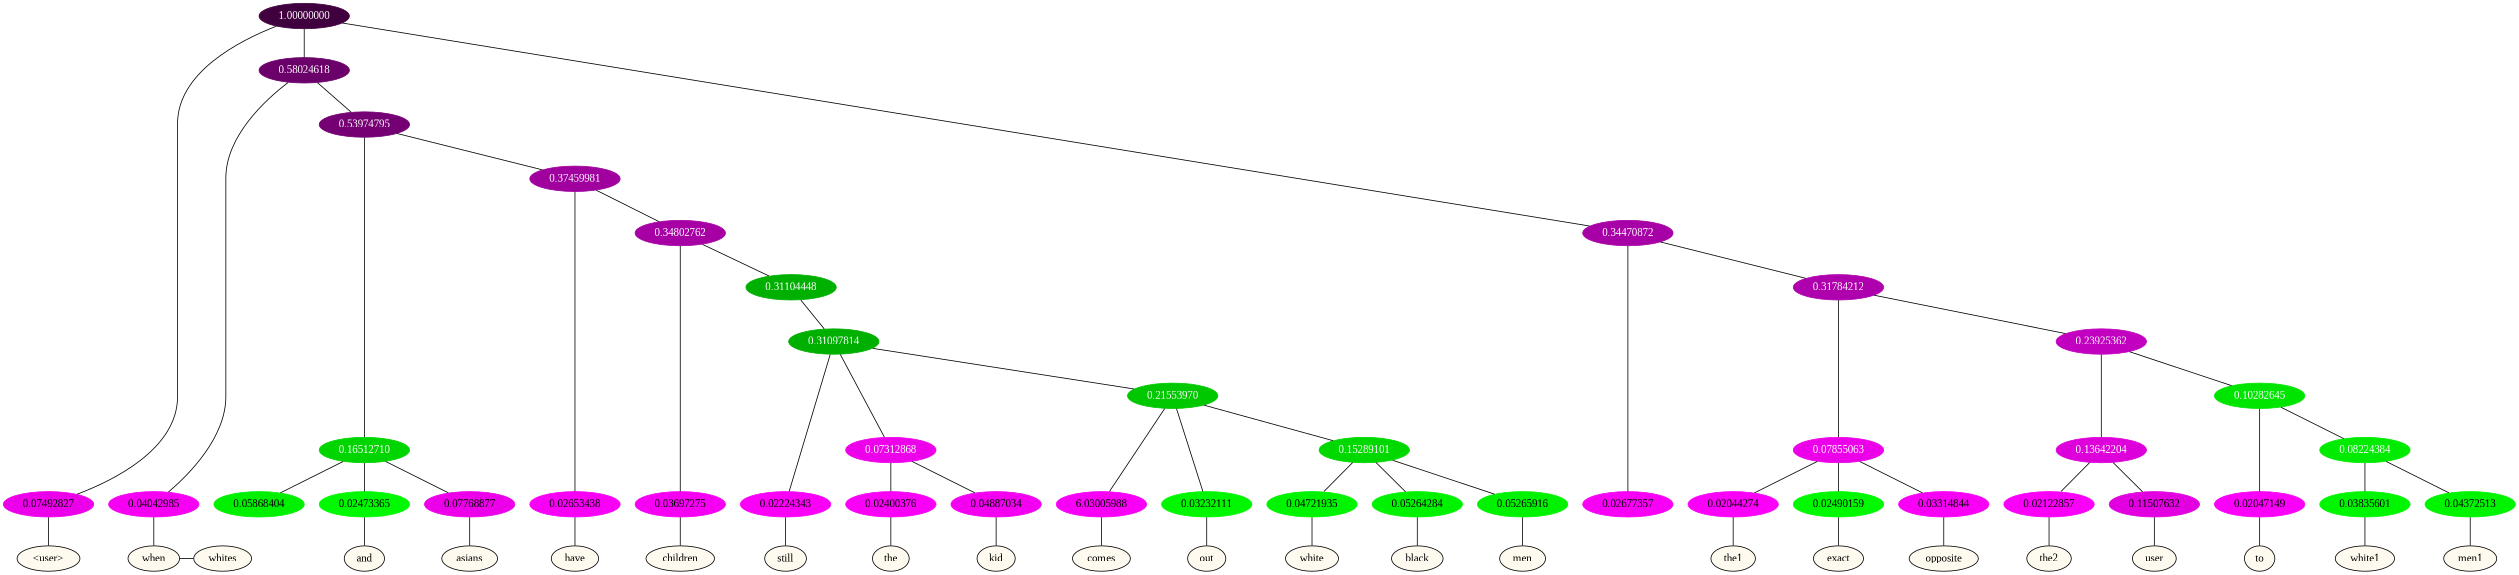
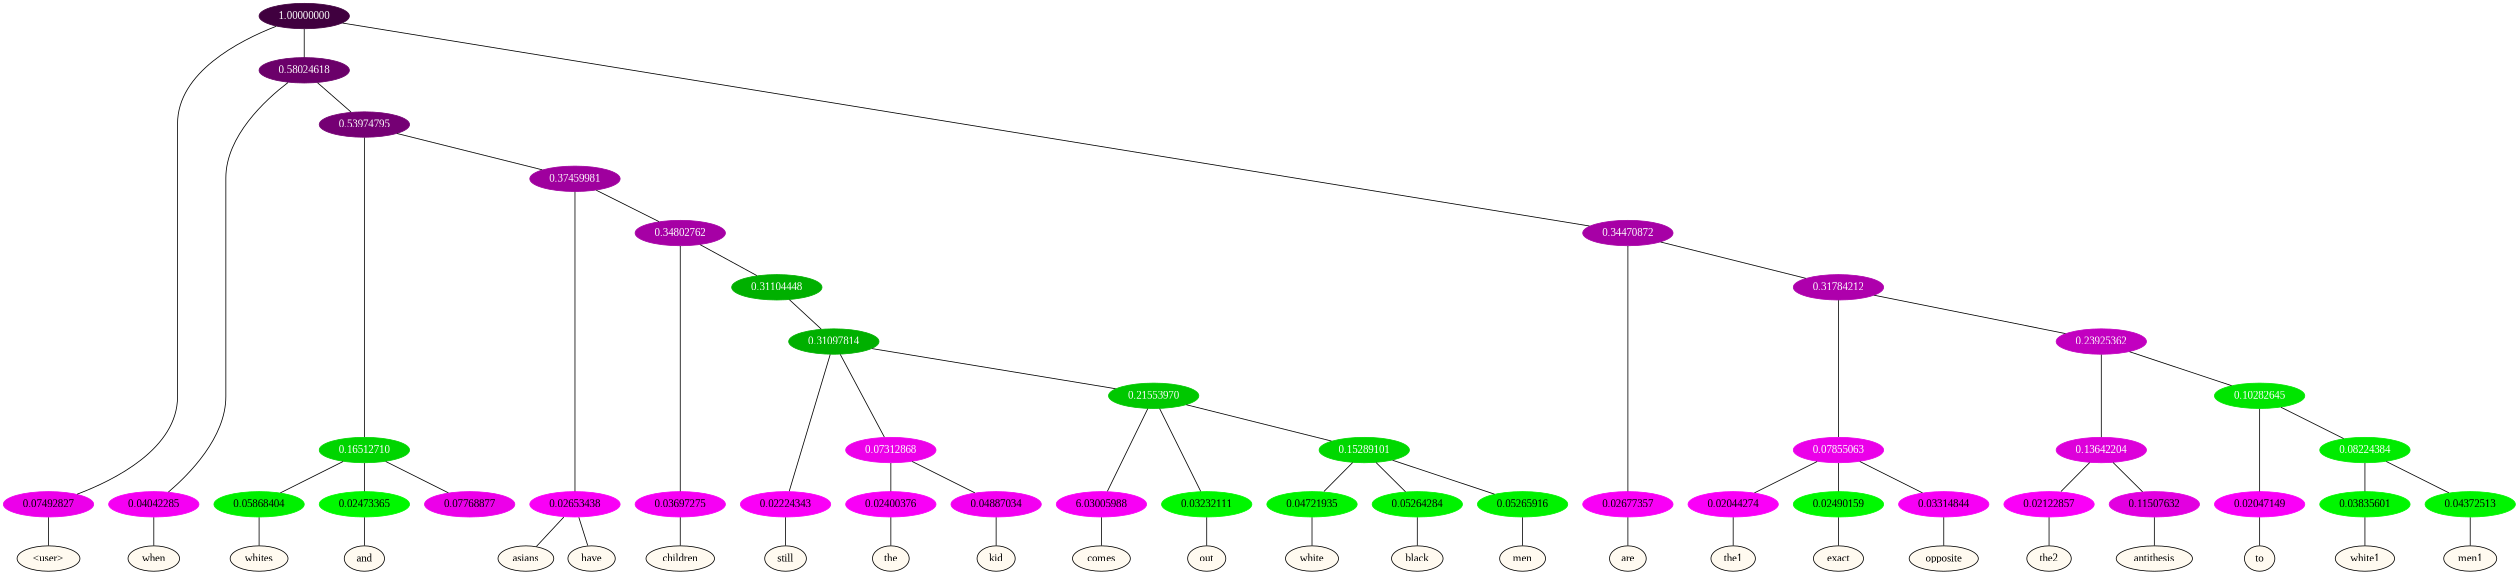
  graph {
    fontname="Liberation Serif"
    node [color=black fontname="Liberation Serif" format=png nodesep=0.001 ordering=out overlap_scaling=0.01 ranksep=0.001 style=filled]
    edge [fontname="Liberation Serif"]
    n1 [fillcolor=floralwhite height=0.15 label="\<user\>" style="filled,solid" width=0.15]
    n2 [fillcolor=floralwhite height=0.15 label=when style="filled,solid" width=0.15]
    n3 [fillcolor=floralwhite height=0.15 label=whites style="filled,solid" width=0.15]
    n4 [fillcolor=floralwhite height=0.15 label=and style="filled,solid" width=0.15]
    n5 [fillcolor=floralwhite height=0.15 label=asians style="filled,solid" width=0.15]
    n6 [fillcolor=floralwhite height=0.15 label=have style="filled,solid" width=0.15]
    n7 [fillcolor=floralwhite height=0.15 label=children style="filled,solid" width=0.15]
    n8 [fillcolor=floralwhite height=0.15 label=the style="filled,solid" width=0.15]
    n9 [fillcolor=floralwhite height=0.15 label=kid style="filled,solid" width=0.15]
    n10 [fillcolor=floralwhite height=0.15 label=still style="filled,solid" width=0.15]
    n11 [fillcolor=floralwhite height=0.15 label=comes style="filled,solid" width=0.15]
    n12 [fillcolor=floralwhite height=0.15 label=out style="filled,solid" width=0.15]
    n13 [fillcolor=floralwhite height=0.15 label=white style="filled,solid" width=0.15]
    n14 [fillcolor=floralwhite height=0.15 label=black style="filled,solid" width=0.15]
    n15 [fillcolor=floralwhite height=0.15 label=men style="filled,solid" width=0.15]
+   n16 [fillcolor=floralwhite height=0.15 label=are style="filled,solid" width=0.15]
    n17 [fillcolor=floralwhite height=0.15 label=the1 style="filled,solid" width=0.15]
    n18 [fillcolor=floralwhite height=0.15 label=exact style="filled,solid" width=0.15]
    n19 [fillcolor=floralwhite height=0.15 label=opposite style="filled,solid" width=0.15]
    n20 [fillcolor=floralwhite height=0.15 label=the2 style="filled,solid" width=0.15]
-   n21 [fillcolor=floralwhite height=0.15 label=user style="filled,solid" width=0.15]
+   n21 [fillcolor=floralwhite height=0.15 label=antithesis style="filled,solid" width=0.15]
    n22 [fillcolor=floralwhite height=0.15 label=to style="filled,solid" width=0.15]
    n23 [fillcolor=floralwhite height=0.15 label=white1 style="filled,solid" width=0.15]
    n24 [fillcolor=floralwhite height=0.15 label=men1 style="filled,solid" width=0.15]
    n25 [color="0.835 1.000 0.925" fontcolor=black height=0.15 label=0.07492827 width=0.15]
-   n26 [color="0.835 1.000 0.960" fontcolor=black height=0.15 label=0.04042985 width=0.15]
+   n26 [color="0.835 1.000 0.960" fontcolor=black height=0.15 label=0.04042285 width=0.15]
    n27 [color="0.334 1.000 0.941" fontcolor=black height=0.15 label=0.05868404 width=0.15]
    n28 [color="0.334 1.000 0.971" fontcolor=black height=0.15 label=0.02473365 width=0.15]
    n29 [color="0.835 1.000 0.922" fontcolor=black height=0.15 label=0.07768877 width=0.15]
    n30 [color="0.835 1.000 0.973" fontcolor=black height=0.15 label=0.02653438 width=0.15]
    n31 [color="0.835 1.000 0.963" fontcolor=black height=0.15 label=0.03697275 width=0.15]
    n32 [color="0.835 1.000 0.976" fontcolor=black height=0.15 label=0.02400376 width=0.15]
    n33 [color="0.835 1.000 0.951" fontcolor=black height=0.15 label=0.04887034 width=0.15]
    n34 [color="0.835 1.000 0.978" fontcolor=black height=0.15 label=0.02224343 width=0.15]
    n35 [color="0.835 1.000 0.970" fontcolor=black height=0.15 label=6.03005988 width=0.15]
    n36 [color="0.334 1.000 0.968" fontcolor=black height=0.15 label=0.03232111 width=0.15]
    n37 [color="0.334 1.000 0.953" fontcolor=black height=0.15 label=0.04721935 width=0.15]
    n38 [color="0.334 1.000 0.947" fontcolor=black height=0.15 label=0.05264284 width=0.15]
    n39 [color="0.334 1.000 0.947" fontcolor=black height=0.15 label=0.05265916 width=0.15]
    n40 [color="0.835 1.000 0.973" fontcolor=black height=0.15 label=0.02677357 width=0.15]
    n41 [color="0.835 1.000 0.980" fontcolor=black height=0.15 label=0.02044274 width=0.15]
    n42 [color="0.334 1.000 0.975" fontcolor=black height=0.15 label=0.02490159 width=0.15]
    n43 [color="0.835 1.000 0.967" fontcolor=black height=0.15 label=0.03314844 width=0.15]
    n44 [color="0.835 1.000 0.979" fontcolor=black height=0.15 label=0.02122857 width=0.15]
    n45 [color="0.835 1.000 0.885" fontcolor=black height=0.15 label=0.11507632 width=0.15]
    n46 [color="0.835 1.000 0.980" fontcolor=black height=0.15 label=0.02047149 width=0.15]
    n47 [color="0.334 1.000 0.962" fontcolor=black height=0.15 label=0.03835601 width=0.15]
    n48 [color="0.334 1.000 0.956" fontcolor=black height=0.15 label=0.04372513 width=0.15]
    n49 [color="0.835 1.000 0.250" fontcolor=grey99 height=0.15 label=1.00000000 width=0.15]
    n50 [color="0.835 1.000 0.420" fontcolor=grey99 height=0.15 label=0.58024618 width=0.15]
    n51 [color="0.835 1.000 0.655" fontcolor=grey99 height=0.15 label=0.34470872 width=0.15]
    n52 [color="0.835 1.000 0.460" fontcolor=grey99 height=0.15 label=0.53974795 width=0.15]
    n53 [color="0.835 1.000 0.682" fontcolor=grey99 height=0.15 label=0.31784212 width=0.15]
    n54 [color="0.334 1.000 0.835" fontcolor=grey99 height=0.15 label=0.16512710 width=0.15]
    n55 [color="0.835 1.000 0.625" fontcolor=grey99 height=0.15 label=0.37459981 width=0.15]
    n56 [color="0.835 1.000 0.921" fontcolor=grey99 height=0.15 label=0.07855063 width=0.15]
    n57 [color="0.835 1.000 0.761" fontcolor=grey99 height=0.15 label=0.23925362 width=0.15]
    n58 [color="0.835 1.000 0.652" fontcolor=grey99 height=0.15 label=0.34802762 width=0.15]
    n59 [color="0.835 1.000 0.864" fontcolor=grey99 height=0.15 label=0.13642204 width=0.15]
    n60 [color="0.334 1.000 0.897" fontcolor=grey99 height=0.15 label=0.10282645 width=0.15]
    n61 [color="0.334 1.000 0.689" fontcolor=grey99 height=0.15 label=0.31104448 width=0.15]
    n62 [color="0.334 1.000 0.918" fontcolor=grey99 height=0.15 label=0.08224384 width=0.15]
    n63 [color="0.334 1.000 0.689" fontcolor=grey99 height=0.15 label=0.31097814 width=0.15]
    n64 [color="0.835 1.000 0.927" fontcolor=grey99 height=0.15 label=0.07312868 width=0.15]
    n65 [color="0.334 1.000 0.784" fontcolor=grey99 height=0.15 label=0.21553970 width=0.15]
    n66 [color="0.334 1.000 0.847" fontcolor=grey99 height=0.15 label=0.15289101 width=0.15]
    subgraph sub_1 {
      rank=same
      n1
      n2
      n3
      n4
      n5
      n6
      n7
      n8
      n9
      n10
      n11
      n12
      n13
      n14
      n15
+     n16
      n17
      n18
      n19
      n20
      n21
      n22
      n23
      n24
    }
    subgraph sub_2 {
      rank=same
      n25
      n26
      n27
      n28
      n29
      n30
      n31
      n32
      n33
      n34
      n35
      n36
      n37
      n38
      n39
      n40
      n41
      n42
      n43
      n44
      n45
      n46
      n47
      n48
    }
    n25 -- n1
    n26 -- n2
-   n2 -- n3
+   n27 -- n3
    n28 -- n4
-   n29 -- n5
+   n30 -- n5
    n30 -- n6
    n31 -- n7
    n32 -- n8
    n33 -- n9
    n34 -- n10
    n35 -- n11
    n36 -- n12
    n37 -- n13
    n38 -- n14
    n39 -- n15
+   n40 -- n16
    n41 -- n17
    n42 -- n18
    n43 -- n19
    n44 -- n20
    n45 -- n21
    n46 -- n22
    n47 -- n23
    n48 -- n24
    n49 -- n25
    n49 -- n50
    n49 -- n51
    n50 -- n26
    n50 -- n52
    n51 -- n40
    n51 -- n53
    n52 -- n54
    n52 -- n55
    n53 -- n56
    n53 -- n57
    n54 -- n27
    n54 -- n28
    n54 -- n29
    n55 -- n30
    n55 -- n58
    n56 -- n41
    n56 -- n42
    n56 -- n43
    n57 -- n59
    n57 -- n60
    n58 -- n31
    n58 -- n61
    n59 -- n44
    n59 -- n45
    n60 -- n46
    n60 -- n62
    n61 -- n63
    n62 -- n47
    n62 -- n48
    n63 -- n34
    n63 -- n64
    n63 -- n65
    n64 -- n32
    n64 -- n33
    n65 -- n35
    n65 -- n36
    n65 -- n66
    n66 -- n37
    n66 -- n38
    n66 -- n39
  }
